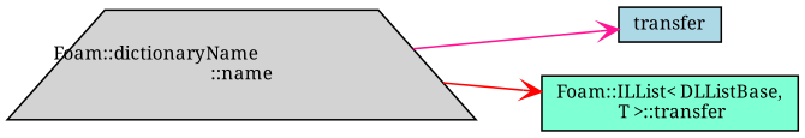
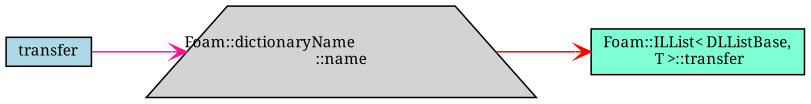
  digraph {
    fontname="Noto Serif"
    rankdir=LR
    node [color=black fontname="Noto Serif" fontsize=10 shape=box style=filled]
    edge [arrowhead=vee fontname="Noto Serif" fontsize=10 labelfontname=FreeSans labelfontsize=10 style=solid]
    n1 [fillcolor=lightblue fontcolor=black height=0.2 label=transfer width=0.4]
    n2 [fillcolor=lightgrey height=0.2 label="Foam::dictionaryName\l::name" shape=trapezium width=0.4]
    n3 [fillcolor=aquamarine height=0.2 label="Foam::ILList\< DLListBase,\l T \>::transfer" width=0.4]
-   n2 -> n1 [color=deeppink]
+   n1 -> n2 [color=deeppink]
    n2 -> n3 [color=red]
  }
